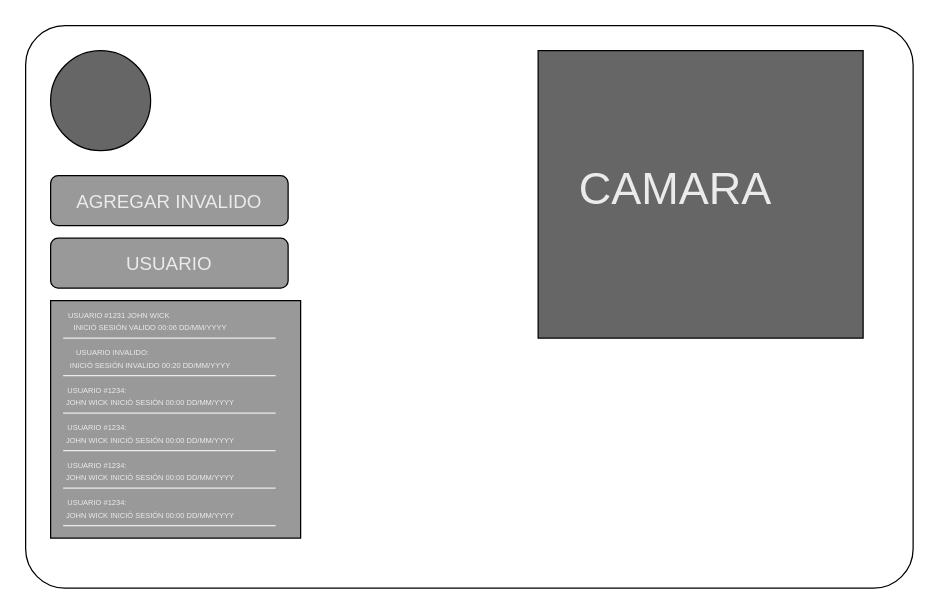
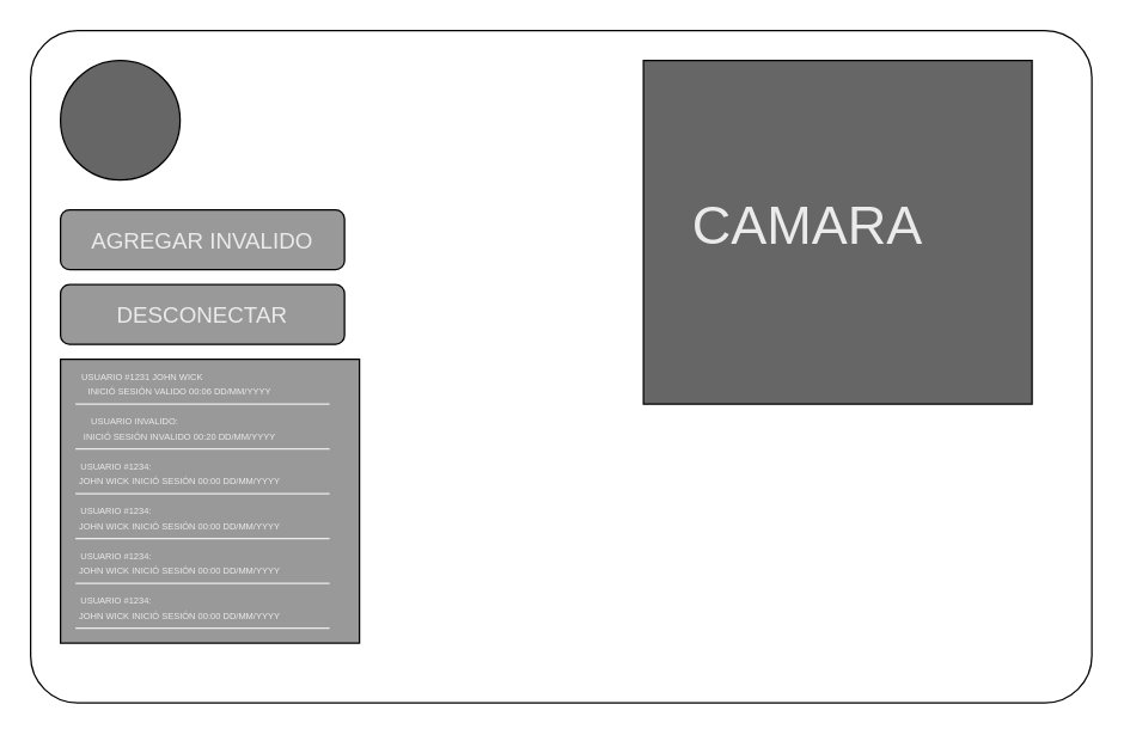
  <mxCell id="0" />
  <mxCell id="1" parent="0" />
  <mxCell id="2" value="" style="rounded=1;whiteSpace=wrap;html=1;arcSize=7;" parent="1" vertex="1"><mxGeometry x="20" y="20" width="710" height="450" as="geometry" /></mxCell>
  <mxCell id="3" value="" style="rounded=0;whiteSpace=wrap;html=1;fillColor=#666666;" parent="1" vertex="1"><mxGeometry x="430" y="40" width="260" height="230" as="geometry" /></mxCell>
  <mxCell id="4" value="" style="ellipse;whiteSpace=wrap;html=1;aspect=fixed;fillColor=#666666;" parent="1" vertex="1"><mxGeometry x="40" y="40" width="80" height="80" as="geometry" /></mxCell>
  <mxCell id="5" value="&lt;font style=&quot;font-size: 36px&quot; color=&quot;#ebebeb&quot;&gt;CAMARA&lt;/font&gt;" style="text;html=1;strokeColor=none;fillColor=none;align=center;verticalAlign=middle;whiteSpace=wrap;rounded=0;" parent="1" vertex="1"><mxGeometry x="465" y="120" width="150" height="60" as="geometry" /></mxCell>
  <mxCell id="6" value="" style="rounded=1;whiteSpace=wrap;html=1;fillColor=#999999;" parent="1" vertex="1"><mxGeometry x="40" y="140" width="190" height="40" as="geometry" /></mxCell>
  <mxCell id="7" value="&lt;font style=&quot;font-size: 15px&quot; color=&quot;#ebebeb&quot;&gt;AGREGAR INVALIDO&lt;/font&gt;" style="text;html=1;strokeColor=none;fillColor=none;align=center;verticalAlign=middle;whiteSpace=wrap;rounded=0;" parent="1" vertex="1"><mxGeometry x="50" y="130" width="170" height="60" as="geometry" /></mxCell>
  <mxCell id="8" value="" style="rounded=1;whiteSpace=wrap;html=1;fillColor=#999999;" parent="1" vertex="1"><mxGeometry x="40" y="190" width="190" height="40" as="geometry" /></mxCell>
- <mxCell id="9" value="&lt;font style=&quot;font-size: 15px&quot; color=&quot;#ebebeb&quot;&gt;USUARIO&lt;/font&gt;" style="text;html=1;strokeColor=none;fillColor=none;align=center;verticalAlign=middle;whiteSpace=wrap;rounded=0;" parent="1" vertex="1"><mxGeometry x="50" y="180" width="170" height="60" as="geometry" /></mxCell>
+ <mxCell id="9" value="&lt;font style=&quot;font-size: 15px&quot; color=&quot;#ebebeb&quot;&gt;DESCONECTAR&lt;/font&gt;" style="text;html=1;strokeColor=none;fillColor=none;align=center;verticalAlign=middle;whiteSpace=wrap;rounded=0;" parent="1" vertex="1"><mxGeometry x="50" y="180" width="170" height="60" as="geometry" /></mxCell>
  <mxCell id="10" value="" style="rounded=0;whiteSpace=wrap;html=1;fillColor=#999999;" parent="1" vertex="1"><mxGeometry x="40" y="240" width="200" height="190" as="geometry" /></mxCell>
  <mxCell id="11" value="&lt;font style=&quot;font-size: 6px&quot; color=&quot;#ebebeb&quot;&gt;USUARIO #1231&amp;nbsp;&lt;/font&gt;&lt;span style=&quot;color: rgb(235 , 235 , 235) ; font-size: 6px&quot;&gt;JOHN WICK&lt;/span&gt;&lt;font style=&quot;font-size: 6px&quot; color=&quot;#ebebeb&quot;&gt;&lt;br&gt;&lt;/font&gt;" style="text;html=1;strokeColor=none;fillColor=none;align=center;verticalAlign=middle;whiteSpace=wrap;rounded=0;" parent="1" vertex="1"><mxGeometry x="40" y="240" width="110" height="20" as="geometry" /></mxCell>
  <mxCell id="12" value="&lt;span style=&quot;color: rgb(235 , 235 , 235) ; font-size: 6px&quot;&gt;INICIÓ SESIÓN VALIDO 00:06 DD/MM/YYYY&lt;/span&gt;&lt;font style=&quot;font-size: 6px&quot; color=&quot;#ebebeb&quot;&gt;&lt;br&gt;&lt;/font&gt;" style="text;html=1;strokeColor=none;fillColor=none;align=center;verticalAlign=middle;whiteSpace=wrap;rounded=0;" parent="1" vertex="1"><mxGeometry x="40" y="250" width="160" height="20" as="geometry" /></mxCell>
  <mxCell id="13" value="" style="endArrow=none;html=1;strokeColor=#EBEBEB;" parent="1" edge="1"><mxGeometry width="50" height="50" relative="1" as="geometry"><mxPoint x="50" y="270" as="sourcePoint" /><mxPoint x="220" y="270" as="targetPoint" /></mxGeometry></mxCell>
  <mxCell id="14" value="&lt;span style=&quot;color: rgb(235 , 235 , 235) ; font-size: 6px&quot;&gt;INICIÓ SESIÓN INVALIDO 00:20 DD/MM/YYYY&lt;/span&gt;&lt;font style=&quot;font-size: 6px&quot; color=&quot;#ebebeb&quot;&gt;&lt;br&gt;&lt;/font&gt;" style="text;html=1;strokeColor=none;fillColor=none;align=center;verticalAlign=middle;whiteSpace=wrap;rounded=0;" parent="1" vertex="1"><mxGeometry x="40" y="280" width="160" height="20" as="geometry" /></mxCell>
  <mxCell id="15" value="&lt;font style=&quot;font-size: 6px&quot; color=&quot;#ebebeb&quot;&gt;USUARIO INVALIDO: &lt;br&gt;&lt;/font&gt;" style="text;html=1;strokeColor=none;fillColor=none;align=center;verticalAlign=middle;whiteSpace=wrap;rounded=0;" parent="1" vertex="1"><mxGeometry x="50" y="270" width="80" height="20" as="geometry" /></mxCell>
  <mxCell id="16" value="" style="endArrow=none;html=1;strokeColor=#EBEBEB;" parent="1" edge="1"><mxGeometry width="50" height="50" relative="1" as="geometry"><mxPoint x="50" y="300" as="sourcePoint" /><mxPoint x="220" y="300" as="targetPoint" /></mxGeometry></mxCell>
  <mxCell id="17" value="&lt;span style=&quot;color: rgb(235 , 235 , 235) ; font-size: 6px&quot;&gt;JOHN WICK INICIÓ SESIÓN 00:00 DD/MM/YYYY&lt;/span&gt;&lt;font style=&quot;font-size: 6px&quot; color=&quot;#ebebeb&quot;&gt;&lt;br&gt;&lt;/font&gt;" style="text;html=1;strokeColor=none;fillColor=none;align=center;verticalAlign=middle;whiteSpace=wrap;rounded=0;" parent="1" vertex="1"><mxGeometry x="40" y="310" width="160" height="20" as="geometry" /></mxCell>
  <mxCell id="18" value="&lt;font style=&quot;font-size: 6px&quot; color=&quot;#ebebeb&quot;&gt;USUARIO #1234: &lt;br&gt;&lt;/font&gt;" style="text;html=1;strokeColor=none;fillColor=none;align=center;verticalAlign=middle;whiteSpace=wrap;rounded=0;" parent="1" vertex="1"><mxGeometry x="40" y="300" width="75" height="20" as="geometry" /></mxCell>
  <mxCell id="19" value="" style="endArrow=none;html=1;strokeColor=#EBEBEB;" parent="1" edge="1"><mxGeometry width="50" height="50" relative="1" as="geometry"><mxPoint x="50" y="330" as="sourcePoint" /><mxPoint x="220" y="330" as="targetPoint" /></mxGeometry></mxCell>
  <mxCell id="20" value="&lt;span style=&quot;color: rgb(235 , 235 , 235) ; font-size: 6px&quot;&gt;JOHN WICK INICIÓ SESIÓN 00:00 DD/MM/YYYY&lt;/span&gt;&lt;font style=&quot;font-size: 6px&quot; color=&quot;#ebebeb&quot;&gt;&lt;br&gt;&lt;/font&gt;" style="text;html=1;strokeColor=none;fillColor=none;align=center;verticalAlign=middle;whiteSpace=wrap;rounded=0;" parent="1" vertex="1"><mxGeometry x="40" y="340" width="160" height="20" as="geometry" /></mxCell>
  <mxCell id="21" value="&lt;font style=&quot;font-size: 6px&quot; color=&quot;#ebebeb&quot;&gt;USUARIO #1234: &lt;br&gt;&lt;/font&gt;" style="text;html=1;strokeColor=none;fillColor=none;align=center;verticalAlign=middle;whiteSpace=wrap;rounded=0;" parent="1" vertex="1"><mxGeometry x="40" y="330" width="75" height="20" as="geometry" /></mxCell>
  <mxCell id="22" value="" style="endArrow=none;html=1;strokeColor=#EBEBEB;" parent="1" edge="1"><mxGeometry width="50" height="50" relative="1" as="geometry"><mxPoint x="50" y="360" as="sourcePoint" /><mxPoint x="220" y="360" as="targetPoint" /></mxGeometry></mxCell>
  <mxCell id="23" value="&lt;span style=&quot;color: rgb(235 , 235 , 235) ; font-size: 6px&quot;&gt;JOHN WICK INICIÓ SESIÓN 00:00 DD/MM/YYYY&lt;/span&gt;&lt;font style=&quot;font-size: 6px&quot; color=&quot;#ebebeb&quot;&gt;&lt;br&gt;&lt;/font&gt;" style="text;html=1;strokeColor=none;fillColor=none;align=center;verticalAlign=middle;whiteSpace=wrap;rounded=0;" parent="1" vertex="1"><mxGeometry x="40" y="370" width="160" height="20" as="geometry" /></mxCell>
  <mxCell id="24" value="&lt;font style=&quot;font-size: 6px&quot; color=&quot;#ebebeb&quot;&gt;USUARIO #1234: &lt;br&gt;&lt;/font&gt;" style="text;html=1;strokeColor=none;fillColor=none;align=center;verticalAlign=middle;whiteSpace=wrap;rounded=0;" parent="1" vertex="1"><mxGeometry x="40" y="360" width="75" height="20" as="geometry" /></mxCell>
  <mxCell id="25" value="" style="endArrow=none;html=1;strokeColor=#EBEBEB;" parent="1" edge="1"><mxGeometry width="50" height="50" relative="1" as="geometry"><mxPoint x="50" y="390" as="sourcePoint" /><mxPoint x="220" y="390" as="targetPoint" /></mxGeometry></mxCell>
  <mxCell id="26" value="&lt;span style=&quot;color: rgb(235 , 235 , 235) ; font-size: 6px&quot;&gt;JOHN WICK INICIÓ SESIÓN 00:00 DD/MM/YYYY&lt;/span&gt;&lt;font style=&quot;font-size: 6px&quot; color=&quot;#ebebeb&quot;&gt;&lt;br&gt;&lt;/font&gt;" style="text;html=1;strokeColor=none;fillColor=none;align=center;verticalAlign=middle;whiteSpace=wrap;rounded=0;" parent="1" vertex="1"><mxGeometry x="40" y="400" width="160" height="20" as="geometry" /></mxCell>
  <mxCell id="27" value="&lt;font style=&quot;font-size: 6px&quot; color=&quot;#ebebeb&quot;&gt;USUARIO #1234: &lt;br&gt;&lt;/font&gt;" style="text;html=1;strokeColor=none;fillColor=none;align=center;verticalAlign=middle;whiteSpace=wrap;rounded=0;" parent="1" vertex="1"><mxGeometry x="40" y="390" width="75" height="20" as="geometry" /></mxCell>
  <mxCell id="28" value="" style="endArrow=none;html=1;strokeColor=#EBEBEB;" parent="1" edge="1"><mxGeometry width="50" height="50" relative="1" as="geometry"><mxPoint x="50" y="420" as="sourcePoint" /><mxPoint x="220" y="420" as="targetPoint" /></mxGeometry></mxCell>
  <mxCell id="29" value="" style="shape=image;html=1;verticalAlign=top;verticalLabelPosition=bottom;labelBackgroundColor=#ffffff;imageAspect=0;aspect=fixed;image=https://cdn3.iconfinder.com/data/icons/fugue/icon_shadowless/ui-scroll-bar.png;fillColor=#999999;" parent="1" vertex="1"><mxGeometry x="210" y="240" width="40" height="40" as="geometry" /></mxCell>
